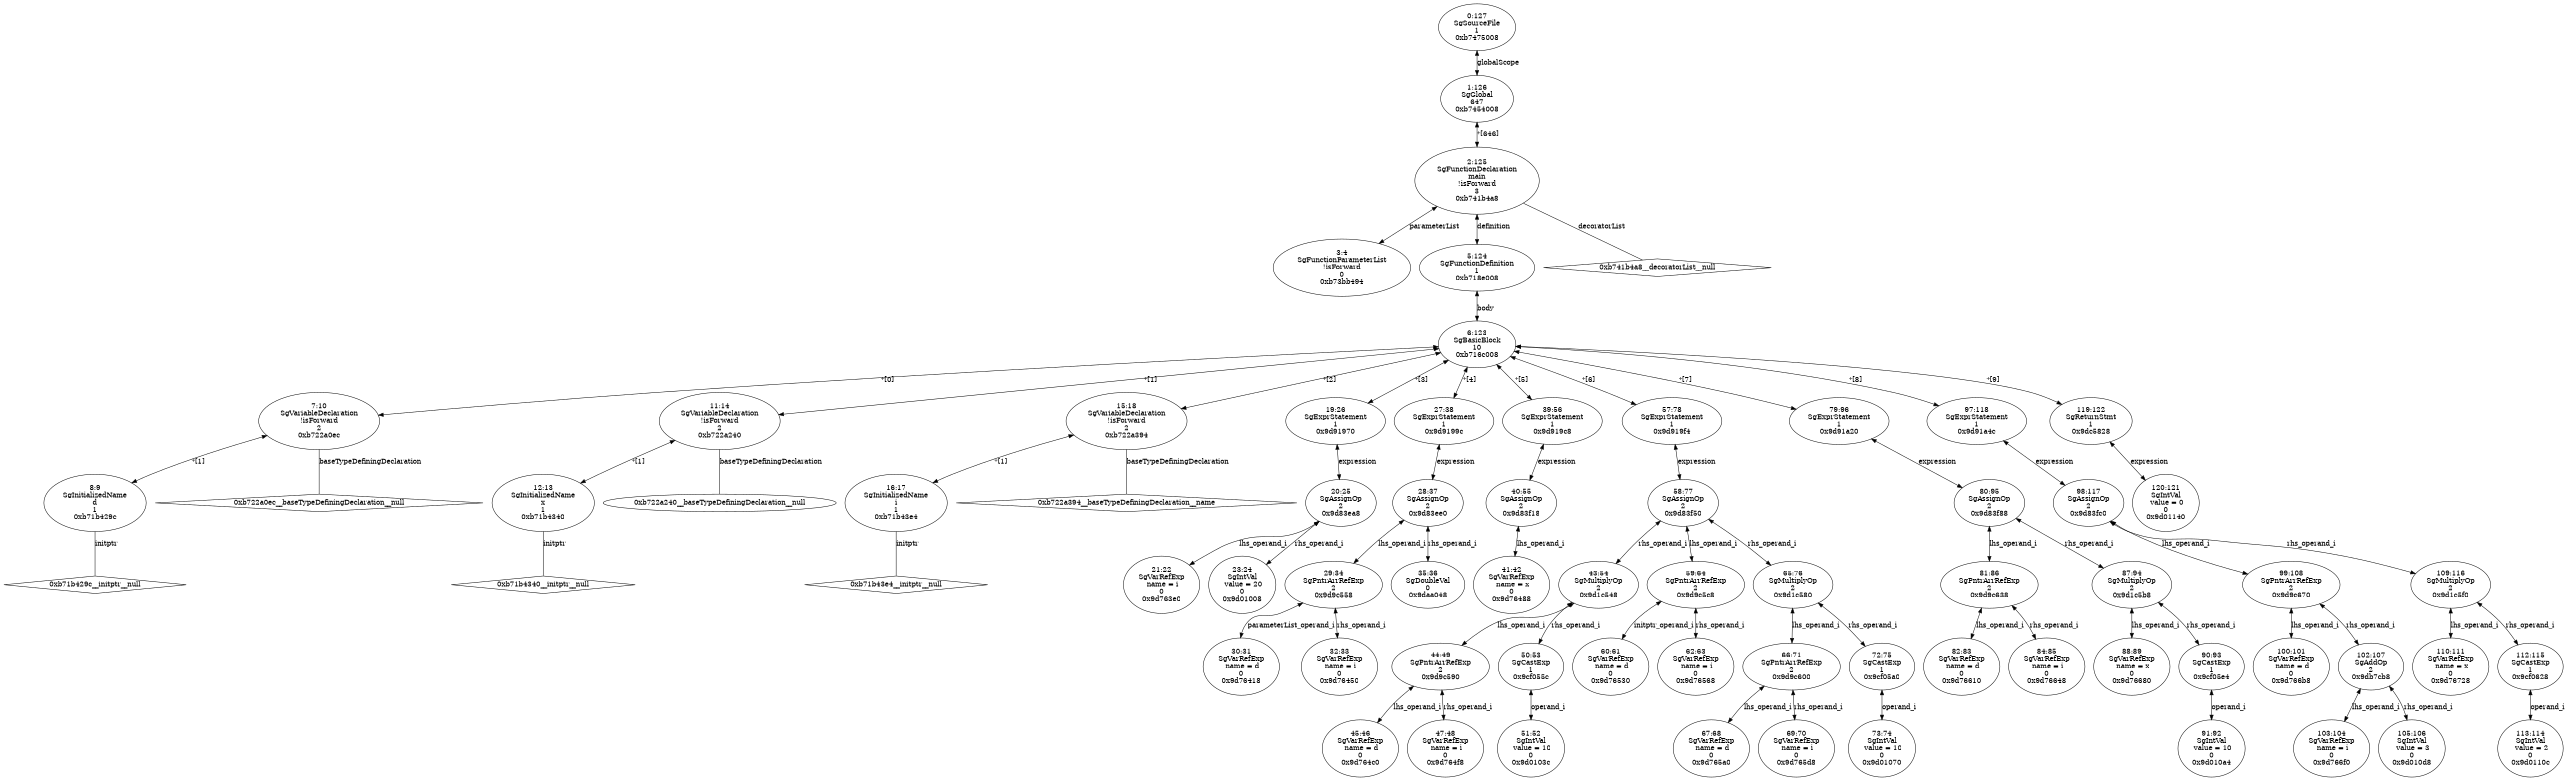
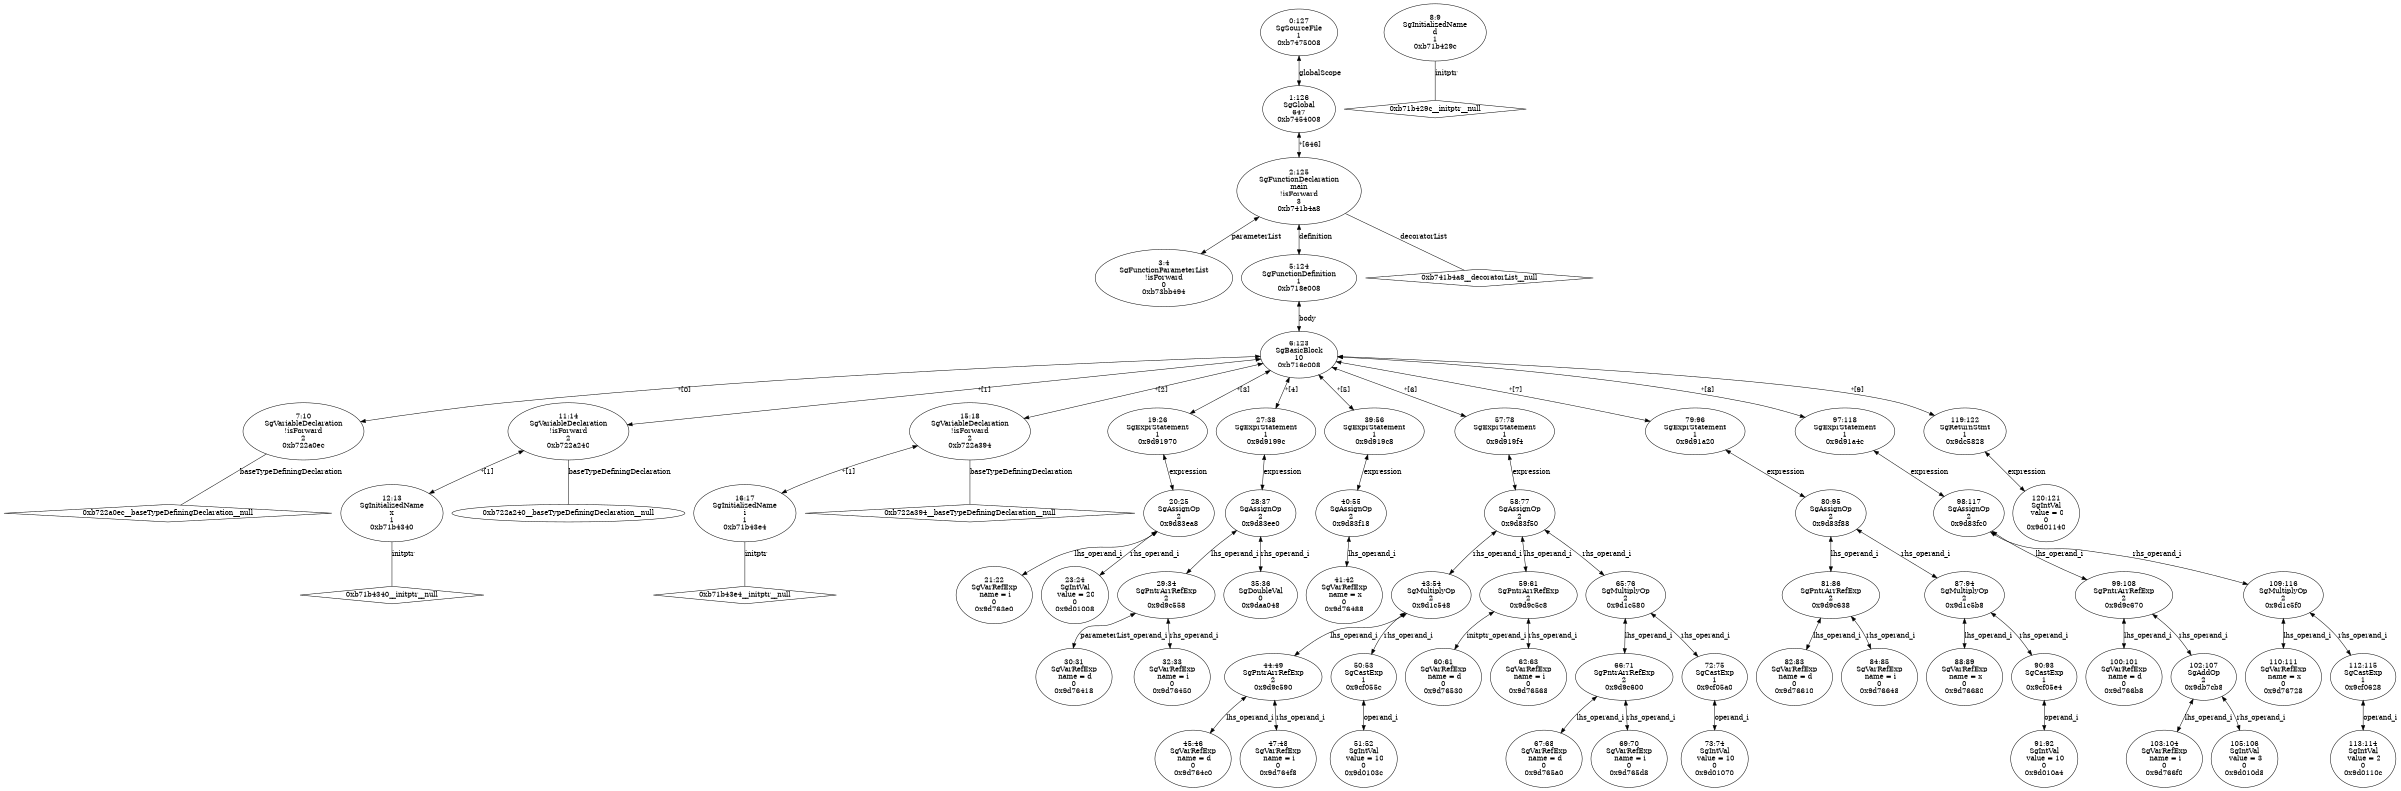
  digraph {
    edge [dir=both]
    n1 [label="3:4\nSgFunctionParameterList\n!isForward\n0\n0xb73bb494\n"]
    n2 [label="8:9\nSgInitializedName\nd\n1\n0xb71b429c\n"]
    "0xb71b429c__initptr__null" [shape=diamond]
    n4 [label="7:10\nSgVariableDeclaration\n!isForward\n2\n0xb722a0ec\n"]
    "0xb722a0ec__baseTypeDefiningDeclaration__null" [shape=diamond]
    n6 [label="12:13\nSgInitializedName\nx\n1\n0xb71b4340\n"]
    "0xb71b4340__initptr__null" [shape=diamond]
    n8 [label="11:14\nSgVariableDeclaration\n!isForward\n2\n0xb722a240\n"]
    "0xb722a240__baseTypeDefiningDeclaration__null" [shape=ellipse]
    n10 [label="16:17\nSgInitializedName\ni\n1\n0xb71b43e4\n"]
    "0xb71b43e4__initptr__null" [shape=diamond]
    n12 [label="15:18\nSgVariableDeclaration\n!isForward\n2\n0xb722a394\n"]
-   "0xb722a394__baseTypeDefiningDeclaration__null" [shape=diamond label="0xb722a394__baseTypeDefiningDeclaration__name"]
+   "0xb722a394__baseTypeDefiningDeclaration__null" [shape=diamond]
    n14 [label="21:22\nSgVarRefExp\n name = i\n0\n0x9d763e0\n"]
    n15 [label="23:24\nSgIntVal\n value = 20\n0\n0x9d01008\n"]
    n16 [label="20:25\nSgAssignOp\n2\n0x9d83ea8\n"]
    n17 [label="19:26\nSgExprStatement\n1\n0x9d91970\n"]
    n18 [label="30:31\nSgVarRefExp\n name = d\n0\n0x9d76418\n"]
    n19 [label="32:33\nSgVarRefExp\n name = i\n0\n0x9d76450\n"]
    n20 [label="29:34\nSgPntrArrRefExp\n2\n0x9d9c558\n"]
    n21 [label="35:36\nSgDoubleVal\n0\n0x9daa048\n"]
    n22 [label="28:37\nSgAssignOp\n2\n0x9d83ee0\n"]
    n23 [label="27:38\nSgExprStatement\n1\n0x9d9199c\n"]
    n24 [label="41:42\nSgVarRefExp\n name = x\n0\n0x9d76488\n"]
    n25 [label="45:46\nSgVarRefExp\n name = d\n0\n0x9d764c0\n"]
    n26 [label="47:48\nSgVarRefExp\n name = i\n0\n0x9d764f8\n"]
    n27 [label="44:49\nSgPntrArrRefExp\n2\n0x9d9c590\n"]
    n28 [label="51:52\nSgIntVal\n value = 10\n0\n0x9d0103c\n"]
    n29 [label="50:53\nSgCastExp\n1\n0x9cf055c\n"]
    n30 [label="43:54\nSgMultiplyOp\n2\n0x9d1c548\n"]
    n31 [label="40:55\nSgAssignOp\n2\n0x9d83f18\n"]
    n32 [label="39:56\nSgExprStatement\n1\n0x9d919c8\n"]
    n33 [label="60:61\nSgVarRefExp\n name = d\n0\n0x9d76530\n"]
    n34 [label="62:63\nSgVarRefExp\n name = i\n0\n0x9d76568\n"]
-   n35 [label="59:64\nSgPntrArrRefExp\n2\n0x9d9c5c8\n"]
+   n35 [label="59:61\nSgPntrArrRefExp\n2\n0x9d9c5c8\n"]
    n36 [label="67:68\nSgVarRefExp\n name = d\n0\n0x9d765a0\n"]
    n37 [label="69:70\nSgVarRefExp\n name = i\n0\n0x9d765d8\n"]
    n38 [label="66:71\nSgPntrArrRefExp\n2\n0x9d9c600\n"]
    n39 [label="73:74\nSgIntVal\n value = 10\n0\n0x9d01070\n"]
    n40 [label="72:75\nSgCastExp\n1\n0x9cf05a0\n"]
    n41 [label="65:76\nSgMultiplyOp\n2\n0x9d1c580\n"]
    n42 [label="58:77\nSgAssignOp\n2\n0x9d83f50\n"]
    n43 [label="57:78\nSgExprStatement\n1\n0x9d919f4\n"]
    n44 [label="82:83\nSgVarRefExp\n name = d\n0\n0x9d76610\n"]
    n45 [label="84:85\nSgVarRefExp\n name = i\n0\n0x9d76648\n"]
    n46 [label="81:86\nSgPntrArrRefExp\n2\n0x9d9c638\n"]
    n47 [label="88:89\nSgVarRefExp\n name = x\n0\n0x9d76680\n"]
    n48 [label="91:92\nSgIntVal\n value = 10\n0\n0x9d010a4\n"]
    n49 [label="90:93\nSgCastExp\n1\n0x9cf05e4\n"]
    n50 [label="87:94\nSgMultiplyOp\n2\n0x9d1c5b8\n"]
    n51 [label="80:95\nSgAssignOp\n2\n0x9d83f88\n"]
    n52 [label="79:96\nSgExprStatement\n1\n0x9d91a20\n"]
    n53 [label="100:101\nSgVarRefExp\n name = d\n0\n0x9d766b8\n"]
    n54 [label="103:104\nSgVarRefExp\n name = i\n0\n0x9d766f0\n"]
    n55 [label="105:106\nSgIntVal\n value = 3\n0\n0x9d010d8\n"]
    n56 [label="102:107\nSgAddOp\n2\n0x9db7cb8\n"]
    n57 [label="99:108\nSgPntrArrRefExp\n2\n0x9d9c670\n"]
    n58 [label="110:111\nSgVarRefExp\n name = x\n0\n0x9d76728\n"]
    n59 [label="113:114\nSgIntVal\n value = 2\n0\n0x9d0110c\n"]
    n60 [label="112:115\nSgCastExp\n1\n0x9cf0628\n"]
    n61 [label="109:116\nSgMultiplyOp\n2\n0x9d1c5f0\n"]
    n62 [label="98:117\nSgAssignOp\n2\n0x9d83fc0\n"]
    n63 [label="97:118\nSgExprStatement\n1\n0x9d91a4c\n"]
    n64 [label="120:121\nSgIntVal\n value = 0\n0\n0x9d01140\n"]
    n65 [label="119:122\nSgReturnStmt\n1\n0x9dc5828\n"]
    n66 [label="6:123\nSgBasicBlock\n10\n0xb716c008\n"]
    n67 [label="5:124\nSgFunctionDefinition\n1\n0xb718e008\n"]
    n68 [label="2:125\nSgFunctionDeclaration\nmain\n!isForward\n3\n0xb741b4a8\n"]
    "0xb741b4a8__decoratorList__null" [shape=diamond]
    n70 [label="1:126\nSgGlobal\n647\n0xb7454008\n"]
    n71 [label="0:127\nSgSourceFile\n1\n0xb7475008\n"]
    n2 -> "0xb71b429c__initptr__null" [dir=none label=initptr]
-   n4 -> n2 [label="*[1]"]
    n4 -> "0xb722a0ec__baseTypeDefiningDeclaration__null" [dir=none label=baseTypeDefiningDeclaration]
    n6 -> "0xb71b4340__initptr__null" [dir=none label=initptr]
    n8 -> n6 [label="*[1]"]
    n8 -> "0xb722a240__baseTypeDefiningDeclaration__null" [dir=none label=baseTypeDefiningDeclaration]
    n10 -> "0xb71b43e4__initptr__null" [dir=none label=initptr]
    n12 -> n10 [label="*[1]"]
    n12 -> "0xb722a394__baseTypeDefiningDeclaration__null" [dir=none label=baseTypeDefiningDeclaration]
    n16 -> n14 [label=lhs_operand_i]
    n16 -> n15 [label=rhs_operand_i]
    n17 -> n16 [label=expression]
    n20 -> n18 [label=parameterList_operand_i]
    n20 -> n19 [label=rhs_operand_i]
    n22 -> n20 [label=lhs_operand_i]
    n22 -> n21 [label=rhs_operand_i]
    n23 -> n22 [label=expression]
    n27 -> n25 [label=lhs_operand_i]
    n27 -> n26 [label=rhs_operand_i]
    n29 -> n28 [label=operand_i]
    n30 -> n27 [label=lhs_operand_i]
    n30 -> n29 [label=rhs_operand_i]
    n31 -> n24 [label=lhs_operand_i]
    n32 -> n31 [label=expression]
    n35 -> n33 [label=initptr_operand_i]
    n35 -> n34 [label=rhs_operand_i]
    n38 -> n36 [label=lhs_operand_i]
    n38 -> n37 [label=rhs_operand_i]
    n40 -> n39 [label=operand_i]
    n41 -> n38 [label=lhs_operand_i]
    n41 -> n40 [label=rhs_operand_i]
    n42 -> n30 [label=rhs_operand_i]
    n42 -> n35 [label=lhs_operand_i]
    n42 -> n41 [label=rhs_operand_i]
    n43 -> n42 [label=expression]
    n46 -> n44 [label=lhs_operand_i]
    n46 -> n45 [label=rhs_operand_i]
    n49 -> n48 [label=operand_i]
    n50 -> n47 [label=lhs_operand_i]
    n50 -> n49 [label=rhs_operand_i]
    n51 -> n46 [label=lhs_operand_i]
    n51 -> n50 [label=rhs_operand_i]
    n52 -> n51 [label=expression]
    n56 -> n54 [label=lhs_operand_i]
    n56 -> n55 [label=rhs_operand_i]
    n57 -> n53 [label=lhs_operand_i]
    n57 -> n56 [label=rhs_operand_i]
    n60 -> n59 [label=operand_i]
    n61 -> n58 [label=lhs_operand_i]
    n61 -> n60 [label=rhs_operand_i]
    n62 -> n57 [label=lhs_operand_i]
    n62 -> n61 [label=rhs_operand_i]
    n63 -> n62 [label=expression]
    n65 -> n64 [label=expression]
    n66 -> n4 [label="*[0]"]
    n66 -> n8 [label="*[1]"]
    n66 -> n12 [label="*[2]"]
    n66 -> n17 [label="*[3]"]
    n66 -> n23 [label="*[4]"]
    n66 -> n32 [label="*[5]"]
    n66 -> n43 [label="*[6]"]
    n66 -> n52 [label="*[7]"]
    n66 -> n63 [label="*[8]"]
    n66 -> n65 [label="*[9]"]
    n67 -> n66 [label=body]
    n68 -> n1 [label=parameterList]
    n68 -> n67 [label=definition]
    n68 -> "0xb741b4a8__decoratorList__null" [dir=none label=decoratorList]
    n70 -> n68 [label="*[646]"]
    n71 -> n70 [label=globalScope]
  }
